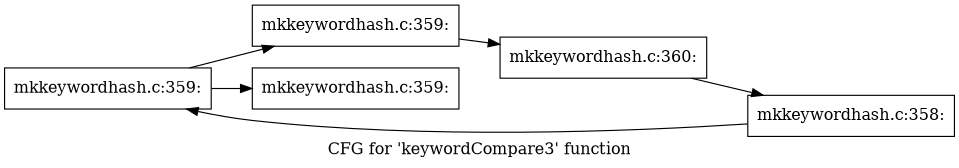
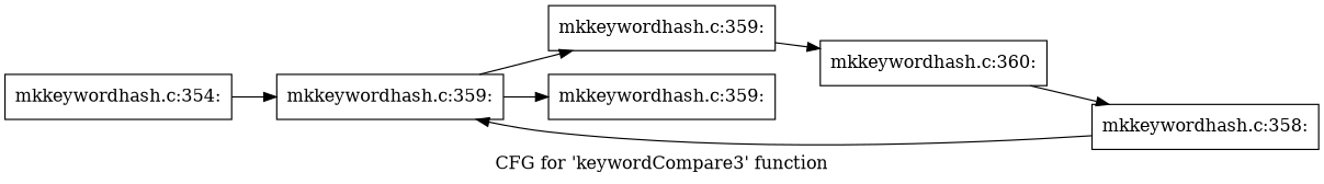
  digraph {
    fontname="DejaVu Serif"
    label="CFG for 'keywordCompare3' function"
    rankdir=LR
    node [fontname="DejaVu Serif" shape=record]
    edge [fontname="DejaVu Serif"]
+   n1 [label="{mkkeywordhash.c:354:}"]
    n2 [label="{mkkeywordhash.c:359:}"]
    n3 [label="{mkkeywordhash.c:358:}"]
    n4 [label="{mkkeywordhash.c:359:}"]
    n5 [label="{mkkeywordhash.c:359:}"]
    n6 [label="{mkkeywordhash.c:360:}"]
+   n1 -> n2
    n2 -> n4
    n2 -> n5
    n3 -> n2
    n4 -> n6
    n6 -> n3
  }
